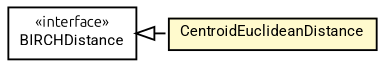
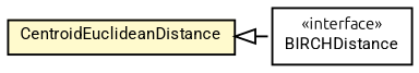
  digraph {
    nodesep=0.15
    rankdir=LR
    ranksep=0.25
    fontname=Ubuntu
    node [fontcolor=black fontname=Ubuntu fontsize=8 margin=0 shape=plaintext]
    n1 [height=0 label=<<table title="de.lmu.ifi.dbs.elki.algorithm.clustering.hierarchical.birch.CentroidEuclideanDistance" border="0" cellborder="1" cellspacing="0" cellpadding="2" bgcolor="lemonChiffon" href="CentroidEuclideanDistance.html" target="_parent"> 		<tr><td><table border="0" cellspacing="0" cellpadding="1"> 		<tr><td align="center" balign="center"> <font face="Roboto">CentroidEuclideanDistance</font> </td></tr> 		</table></td></tr> 		</table>> width=0]
    n2 [height=0 label=<<table title="de.lmu.ifi.dbs.elki.algorithm.clustering.hierarchical.birch.BIRCHDistance" border="0" cellborder="1" cellspacing="0" cellpadding="2" href="BIRCHDistance.html" target="_parent"> 		<tr><td><table border="0" cellspacing="0" cellpadding="1"> 		<tr><td align="center" balign="center"> &#171;interface&#187; </td></tr> 		<tr><td align="center" balign="center"> <font face="Roboto">BIRCHDistance</font> </td></tr> 		</table></td></tr> 		</table>> width=0]
-   n2 -> n1 [arrowtail=empty color=black dir=back fontname=Ubuntu fontsize=7 labelfontname=Roboto labelfontsize=7 style=dashed weight=9]
+   n1 -> n2 [arrowtail=empty color=black dir=back fontname=Ubuntu fontsize=7 labelfontname=Roboto labelfontsize=7 style=dashed weight=9]
  }
